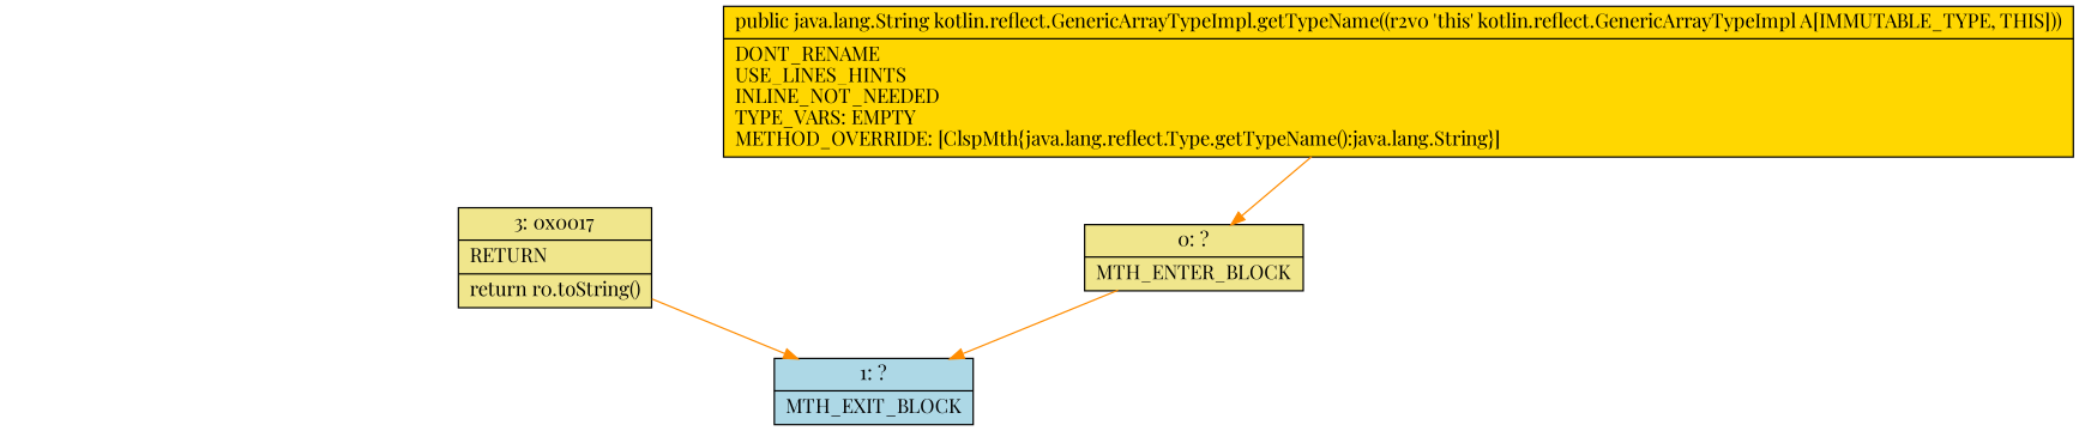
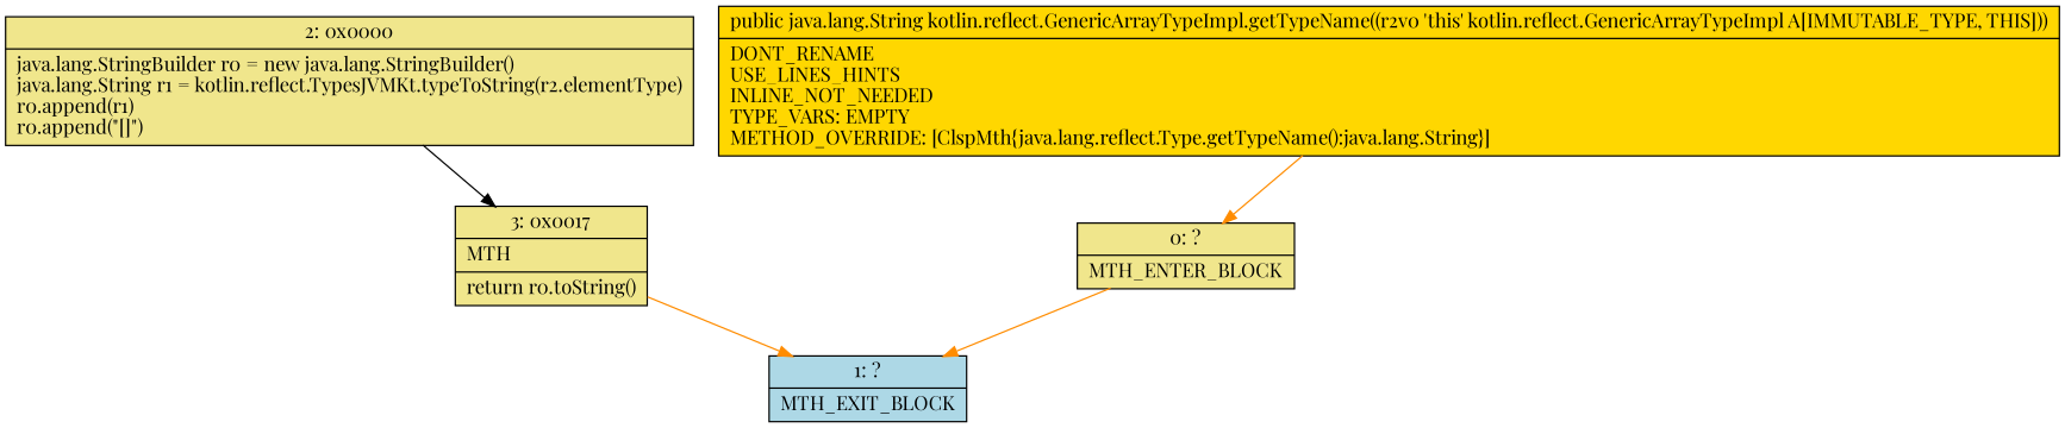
  digraph {
    fontname="Playfair Display"
    node [fillcolor=khaki fontname="Playfair Display" shape=record style=filled]
    edge [color=darkorange fontname="Playfair Display"]
    n1 [label="{0\:\ ?|MTH_ENTER_BLOCK\l}"]
    n2 [fillcolor=lightblue label="{1\:\ ?|MTH_EXIT_BLOCK\l}"]
-   n4 [label="{3\:\ 0x0017|RETURN\l|return r0.toString()\l}"]
+   n3 [label="{2\:\ 0x0000|java.lang.StringBuilder r0 = new java.lang.StringBuilder()\ljava.lang.String r1 = kotlin.reflect.TypesJVMKt.typeToString(r2.elementType)\lr0.append(r1)\lr0.append(\"[]\")\l}"]
+   n4 [label="{3\:\ 0x0017|MTH\l|return r0.toString()\l}"]
    n5 [fillcolor=gold label="{public java.lang.String kotlin.reflect.GenericArrayTypeImpl.getTypeName((r2v0 'this' kotlin.reflect.GenericArrayTypeImpl A[IMMUTABLE_TYPE, THIS]))  | DONT_RENAME\lUSE_LINES_HINTS\lINLINE_NOT_NEEDED\lTYPE_VARS: EMPTY\lMETHOD_OVERRIDE: [ClspMth\{java.lang.reflect.Type.getTypeName():java.lang.String\}]\l}"]
    n1 -> n2
+   n3 -> n4 [color=black]
    n4 -> n2
    n5 -> n1
  }
